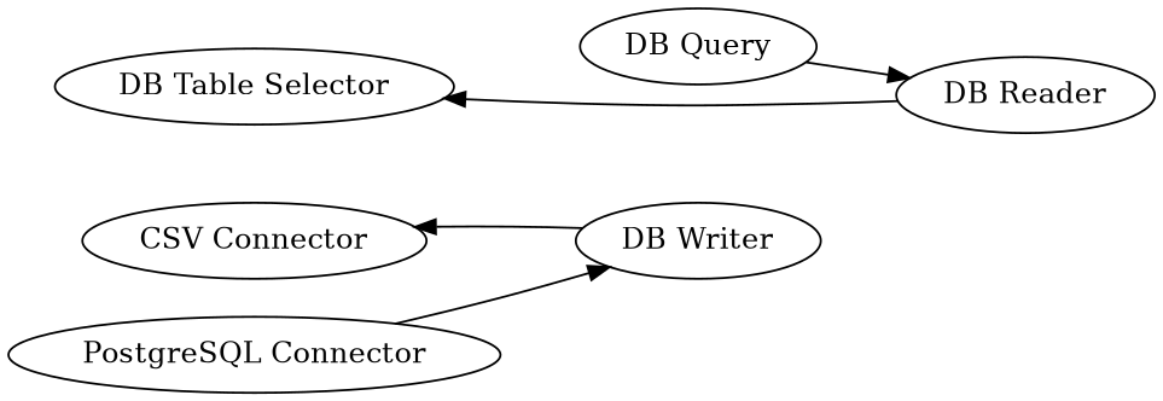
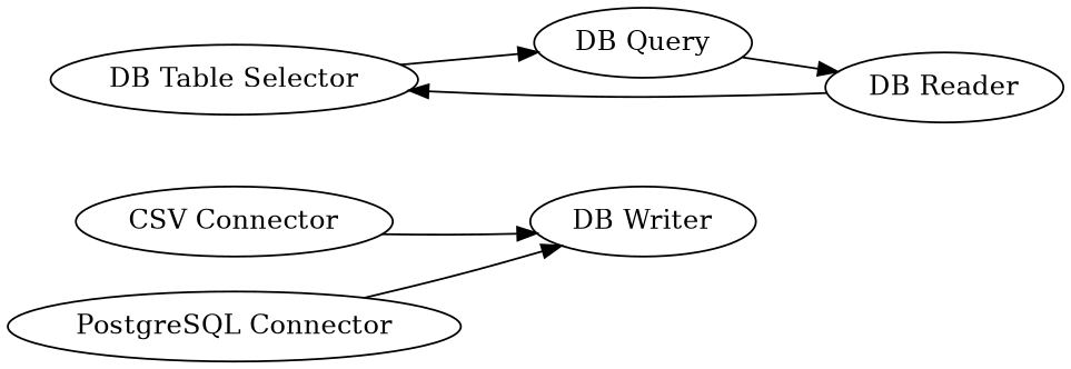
  digraph {
    rankdir=LR
    n1 [label="CSV Connector"]
    n2 [label="DB Writer"]
    n3 [label="PostgreSQL Connector"]
    n4 [label="DB Table Selector"]
    n5 [label="DB Query"]
    n6 [label="DB Reader"]
-   n2 -> n1
+   n1 -> n2
    n3 -> n2
+   n4 -> n5
    n5 -> n6
    n6 -> n4
  }
